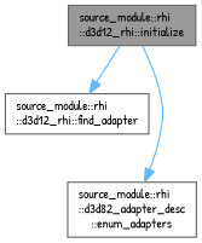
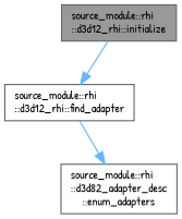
  digraph {
    fontname="Patrick Hand"
    rankdir=TB
    node [color=grey40 fillcolor=white fontname="Patrick Hand" fontsize=10 shape=box style=filled]
    edge [color=steelblue1 fontname="Patrick Hand" fontsize=10 labelfontname=Helvetica labelfontsize=10 style=solid]
    n1 [color=gray40 fillcolor=grey60 fontcolor=black height=0.2 label="source_module::rhi\l::d3d12_rhi::initialize" width=0.4]
    n2 [height=0.2 label="source_module::rhi\l::d3d12_rhi::find_adapter" width=0.4]
    n3 [height=0.2 label="source_module::rhi\l::d3d82_adapter_desc\l::enum_adapters" width=0.4]
    n1 -> n2
-   n1 -> n3
+   n2 -> n3
  }
